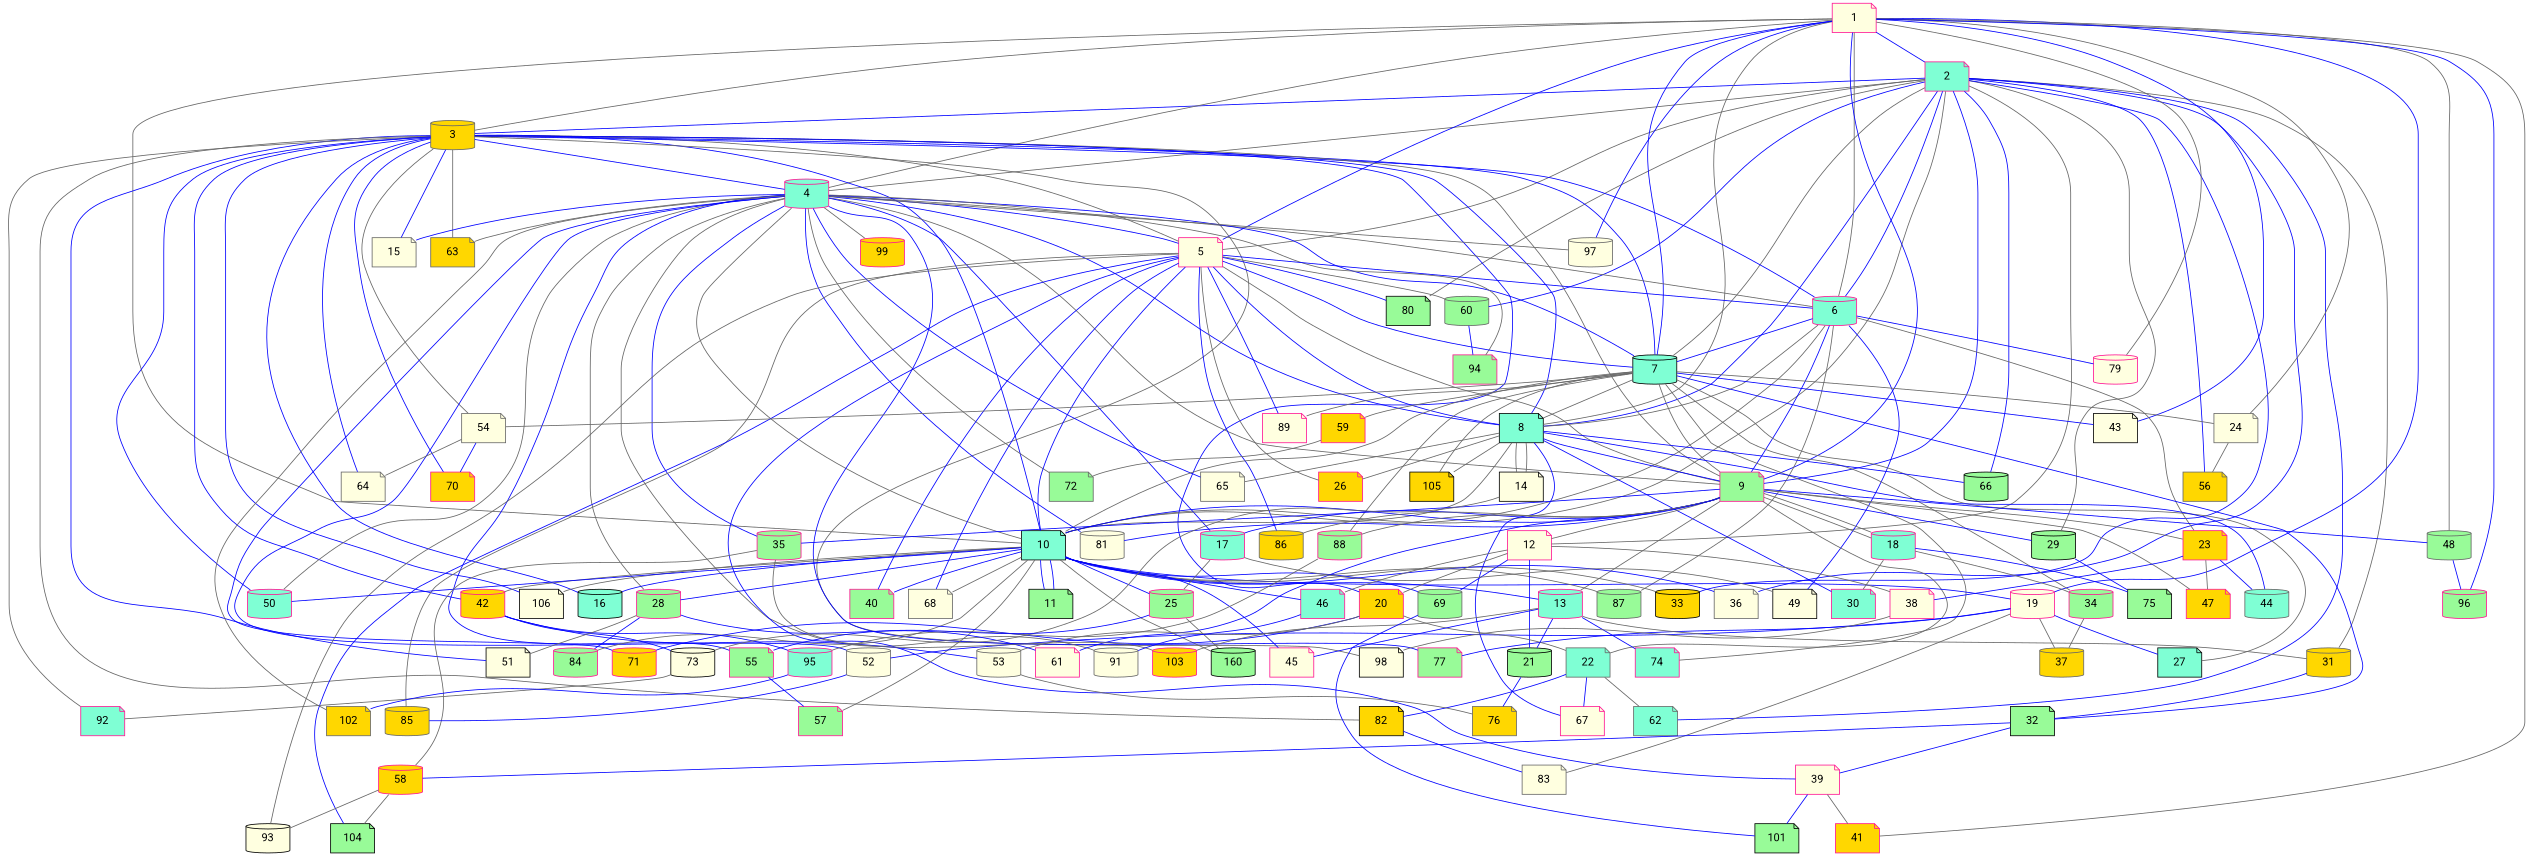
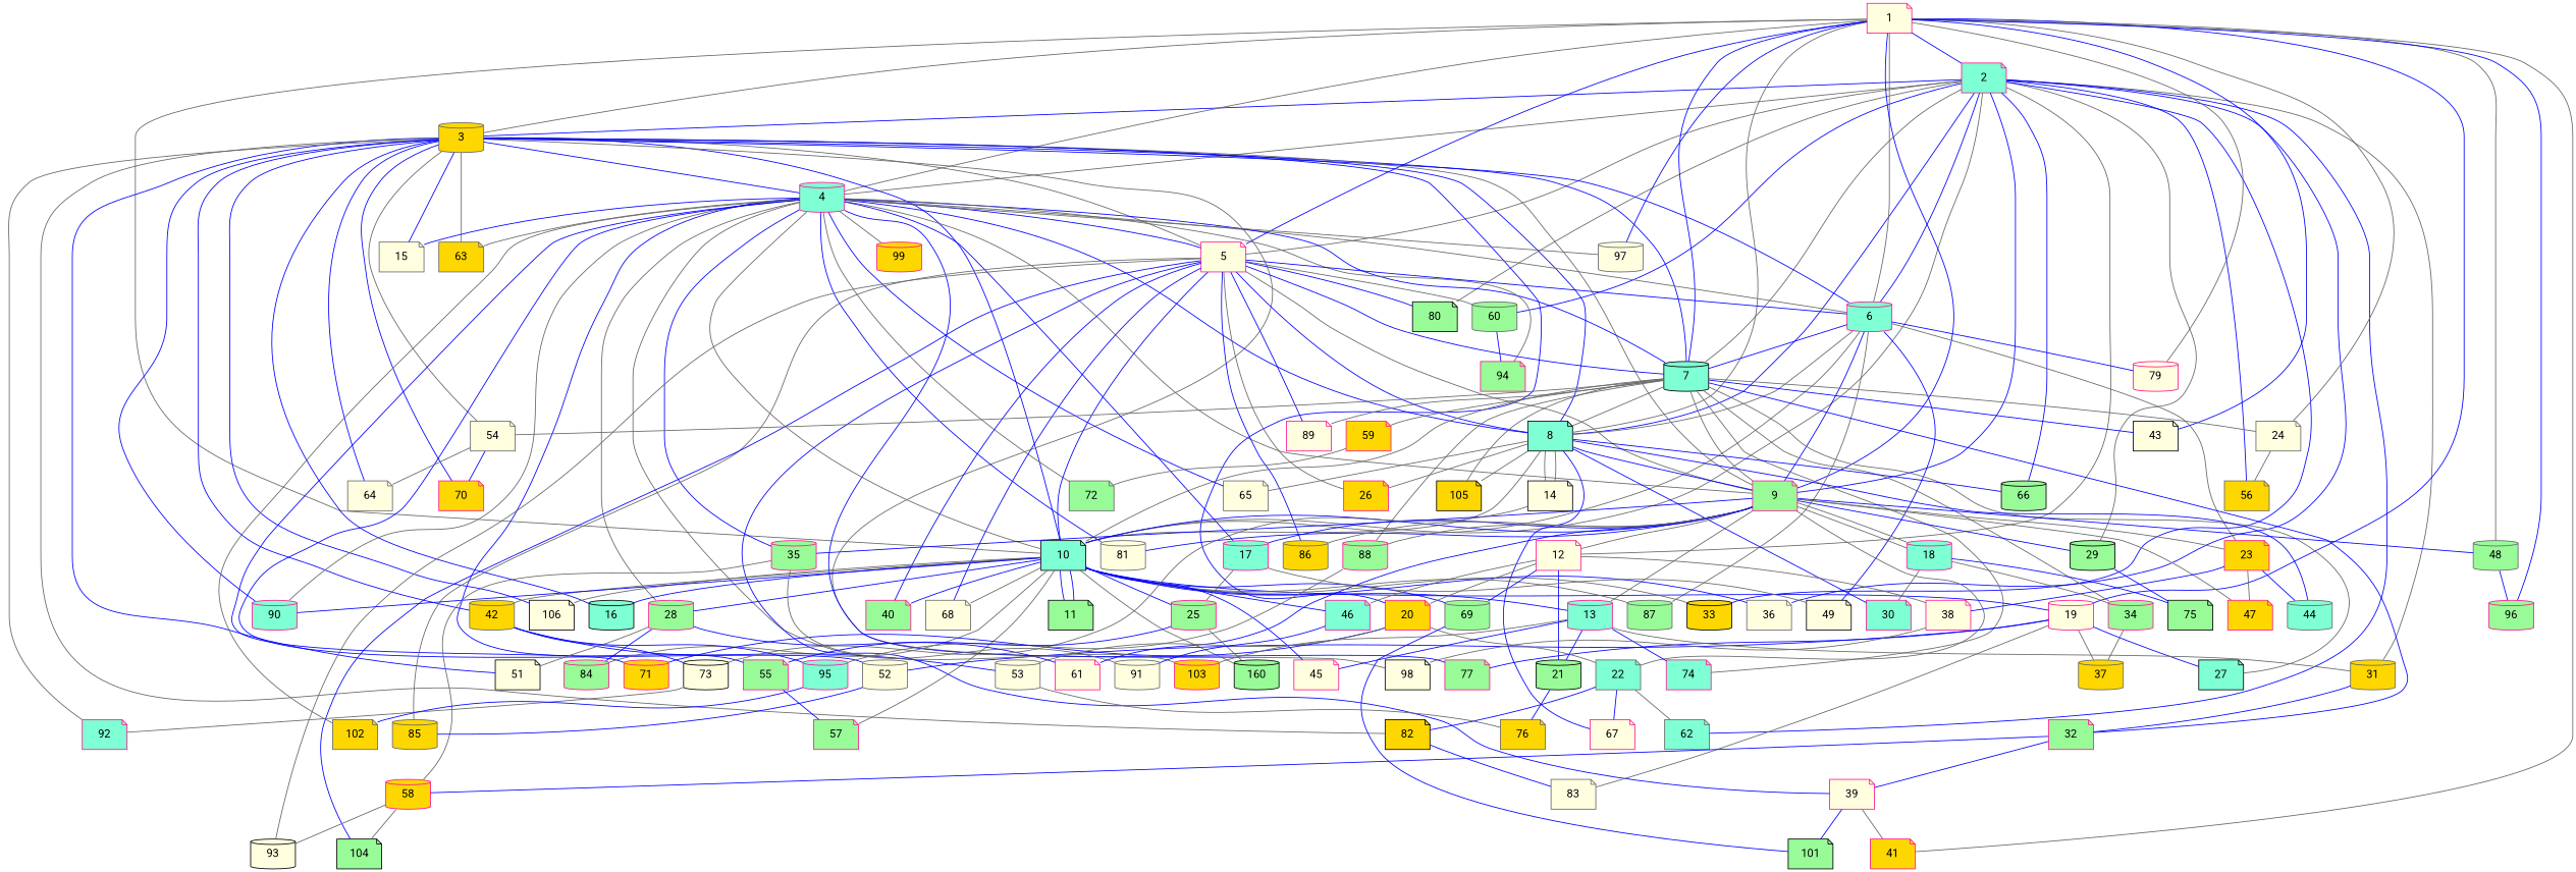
  graph {
    fontname=Roboto
    node [color=deeppink fillcolor=lightyellow fontname=Roboto shape=note style=filled]
    edge [color=blue fontname=Roboto]
    2 [fillcolor=aquamarine]
    1
    3 [color=gray40 fillcolor=gold shape=cylinder]
    4 [fillcolor=aquamarine shape=cylinder]
    5
    6 [fillcolor=aquamarine shape=cylinder]
    7 [color=black fillcolor=aquamarine shape=cylinder]
    8 [color=black fillcolor=aquamarine]
    9 [fillcolor=palegreen]
    10 [color=black fillcolor=aquamarine]
    19 [shape=cylinder]
    24 [color=gray40]
    41 [fillcolor=gold]
    43 [color=black]
    48 [color=gray40 fillcolor=palegreen shape=cylinder]
    79 [shape=cylinder]
    96 [fillcolor=palegreen shape=cylinder]
    97 [color=gray40 shape=cylinder]
    12
    29 [color=black fillcolor=palegreen shape=cylinder]
    31 [color=gray40 fillcolor=gold shape=cylinder]
    33 [color=black fillcolor=gold shape=cylinder]
    36 [color=gray40]
    56 [color=gray40 fillcolor=gold]
    60 [color=gray40 fillcolor=palegreen shape=cylinder]
    62 [color=gray40 fillcolor=aquamarine]
    66 [color=black fillcolor=palegreen shape=cylinder]
    80 [color=black fillcolor=palegreen]
    15 [color=gray40]
    16 [color=black fillcolor=aquamarine shape=cylinder]
    20 [fillcolor=gold]
-   42 [fillcolor=gold shape=cylinder]
+   42 [color=gray40 fillcolor=gold shape=cylinder]
    51 [color=black]
    54 [color=gray40]
    63 [color=gray40 fillcolor=gold]
    64 [color=gray40]
    70 [fillcolor=gold]
    82 [color=black fillcolor=gold]
    92 [fillcolor=aquamarine]
    98 [color=black]
    106 [color=black]
-   90 [fillcolor=aquamarine shape=cylinder label=50]
+   90 [fillcolor=aquamarine shape=cylinder]
    17 [fillcolor=aquamarine shape=cylinder]
    28 [fillcolor=palegreen shape=cylinder]
    35 [fillcolor=palegreen shape=cylinder]
    52 [color=gray40 shape=cylinder]
    55 [fillcolor=palegreen]
    65 [color=gray40]
    71 [fillcolor=gold shape=cylinder]
    72 [color=gray40 fillcolor=palegreen]
    77 [fillcolor=palegreen]
    81 [color=gray40 shape=cylinder]
    91 [color=gray40 shape=cylinder]
    94 [fillcolor=palegreen]
    99 [fillcolor=gold shape=cylinder]
    102 [color=gray40 fillcolor=gold]
    26 [fillcolor=gold]
    39
    40 [fillcolor=palegreen]
    68 [color=gray40]
    85 [color=gray40 fillcolor=gold shape=cylinder]
    86 [color=gray40 fillcolor=gold shape=cylinder]
    89
    93 [color=black shape=cylinder]
    104 [color=black fillcolor=palegreen]
    23 [fillcolor=gold]
    49 [color=black]
    87 [color=gray40 fillcolor=palegreen shape=cylinder]
    59 [fillcolor=gold]
    27 [color=black fillcolor=aquamarine]
-   32 [color=black fillcolor=palegreen]
+   32 [fillcolor=palegreen]
    34 [fillcolor=palegreen shape=cylinder]
    74 [fillcolor=aquamarine]
    88 [fillcolor=palegreen shape=cylinder]
    105 [color=black fillcolor=gold]
    14 [color=black]
    30 [fillcolor=aquamarine]
    44 [color=gray40 fillcolor=aquamarine shape=cylinder]
    67
    13 [fillcolor=aquamarine shape=cylinder]
    18 [fillcolor=aquamarine shape=cylinder]
    22 [color=gray40 fillcolor=aquamarine]
    47 [fillcolor=gold]
    61
    11 [color=black fillcolor=palegreen]
    25 [fillcolor=palegreen shape=cylinder]
    45
    46 [fillcolor=aquamarine]
    57 [fillcolor=palegreen]
    69 [color=gray40 fillcolor=palegreen shape=cylinder]
    84 [fillcolor=palegreen shape=cylinder]
    n92 [color=black fillcolor=palegreen label=160 shape=cylinder]
    37 [color=gray40 fillcolor=gold shape=cylinder]
    83 [color=gray40]
    21 [color=black fillcolor=palegreen shape=cylinder]
    38
    75 [color=black fillcolor=palegreen]
    53 [color=gray40 shape=cylinder]
    73 [color=black shape=cylinder]
    95 [fillcolor=aquamarine shape=cylinder]
    103 [fillcolor=gold shape=cylinder]
    58 [fillcolor=gold shape=cylinder]
    101 [color=black fillcolor=palegreen]
    76 [color=gray40 fillcolor=gold]
    2 -- 3
    2 -- 4 [color=gray40]
    2 -- 5 [color=gray40]
    2 -- 6
    2 -- 7 [color=gray40]
    2 -- 8
    2 -- 9
    2 -- 10 [color=gray40]
    2 -- 12 [color=gray40]
    2 -- 29 [color=gray40]
    2 -- 31 [color=gray40]
    2 -- 33
    2 -- 36
    2 -- 56
    2 -- 60
    2 -- 62
    2 -- 66
    2 -- 80 [color=gray40]
    1 -- 2
    1 -- 3 [color=gray40]
    1 -- 4 [color=gray40]
    1 -- 5
    1 -- 6 [color=gray40]
    1 -- 7
    1 -- 8 [color=gray40]
    1 -- 9
    1 -- 10 [color=gray40]
    1 -- 19
    1 -- 24 [color=gray40]
    1 -- 41 [color=gray40]
    1 -- 43
    1 -- 48 [color=gray40]
    1 -- 79 [color=gray40]
    1 -- 96
    1 -- 97
    3 -- 4
    3 -- 5 [color=gray40]
    3 -- 6
    3 -- 7
    3 -- 8
    3 -- 9 [color=gray40]
    3 -- 10
    3 -- 15
    3 -- 16
    3 -- 20
    3 -- 42
    3 -- 51
    3 -- 54 [color=gray40]
    3 -- 63 [color=gray40]
    3 -- 64
    3 -- 70
    3 -- 82 [color=gray40]
    3 -- 92 [color=gray40]
    3 -- 98 [color=gray40]
    3 -- 106
    3 -- 90
    4 -- 5
    4 -- 6 [color=gray40]
    4 -- 7
    4 -- 8
    4 -- 9 [color=gray40]
    4 -- 10 [color=gray40]
    4 -- 97 [color=gray40]
    4 -- 15
    4 -- 63 [color=gray40]
    4 -- 90 [color=gray40]
    4 -- 17
    4 -- 28 [color=gray40]
    4 -- 35
    4 -- 52
    4 -- 55
    4 -- 65
    4 -- 71
    4 -- 72 [color=gray40]
    4 -- 77
    4 -- 81
    4 -- 91 [color=gray40]
    4 -- 94 [color=gray40]
    4 -- 99 [color=gray40]
    4 -- 102 [color=gray40]
    5 -- 6
    5 -- 7
    5 -- 8
    5 -- 9 [color=gray40]
    5 -- 10
    5 -- 60 [color=gray40]
    5 -- 80
    5 -- 26 [color=gray40]
    5 -- 39
    5 -- 40
    5 -- 68
    5 -- 85 [color=gray40]
    5 -- 86
    5 -- 89
    5 -- 93 [color=gray40]
    5 -- 104
    6 -- 7
    6 -- 8 [color=gray40]
    6 -- 9
    6 -- 10 [color=gray40]
    6 -- 79
    6 -- 23 [color=gray40]
    6 -- 49
    6 -- 87 [color=gray40]
    7 -- 8 [color=gray40]
    7 -- 9 [color=gray40]
    7 -- 10 [color=gray40]
    7 -- 24 [color=gray40]
    7 -- 43
    7 -- 54 [color=gray40]
    7 -- 89 [color=gray40]
    7 -- 59 [color=gray40]
    7 -- 27 [color=gray40]
    7 -- 32
    7 -- 34 [color=gray40]
    7 -- 74 [color=gray40]
    7 -- 88 [color=gray40]
    7 -- 105 [color=gray40]
    8 -- 9
    8 -- 10 [color=gray40]
    8 -- 66
    8 -- 65 [color=gray40]
    8 -- 26 [color=gray40]
    8 -- 105 [color=gray40]
    8 -- 14 [color=gray40]
    8 -- 14 [color=gray40]
    8 -- 30
    8 -- 44
    8 -- 67
    9 -- 10
    9 -- 48
    9 -- 12 [color=gray40]
    9 -- 29
    9 -- 17
    9 -- 35
    9 -- 81
    9 -- 86 [color=gray40]
    9 -- 23 [color=gray40]
    9 -- 88 [color=gray40]
    9 -- 13 [color=gray40]
    9 -- 18 [color=gray40]
    9 -- 18 [color=gray40]
    9 -- 22 [color=gray40]
    9 -- 47 [color=gray40]
    9 -- 61
    10 -- 19
    10 -- 33 [color=gray40]
    10 -- 36
    10 -- 16
    10 -- 42 [color=gray40]
    10 -- 106 [color=gray40]
    10 -- 90
    10 -- 28
    10 -- 40
    10 -- 68 [color=gray40]
    10 -- 87 [color=gray40]
    10 -- 13
    10 -- 11
    10 -- 11
    10 -- 25
    10 -- 45
    10 -- 46
    10 -- 57 [color=gray40]
    10 -- 69
    10 -- 84 [color=gray40]
    10 -- n92 [color=gray40]
    19 -- 52
    19 -- 77
    19 -- 27
    19 -- 37 [color=gray40]
    19 -- 83 [color=gray40]
    24 -- 56 [color=gray40]
    48 -- 96
    12 -- 20 [color=gray40]
    12 -- 46 [color=gray40]
    12 -- 69
    12 -- 21
    12 -- 38 [color=gray40]
    29 -- 75
    31 -- 32
    60 -- 94
    20 -- 71
    20 -- 22 [color=gray40]
    20 -- 53 [color=gray40]
    42 -- 53
    42 -- 73
    42 -- 95
    54 -- 64 [color=gray40]
    54 -- 70
    82 -- 83
    17 -- 49 [color=gray40]
    17 -- 25 [color=gray40]
    28 -- 51 [color=gray40]
    28 -- 61
    28 -- 84
    35 -- 103 [color=gray40]
    35 -- 58 [color=gray40]
    52 -- 85
    55 -- 57
    39 -- 41 [color=gray40]
    39 -- 101
    23 -- 44
    23 -- 47 [color=gray40]
    23 -- 38
    59 -- 72 [color=gray40]
    32 -- 39
    32 -- 58
    34 -- 37 [color=gray40]
    88 -- 95 [color=gray40]
    14 -- 73 [color=gray40]
    13 -- 31 [color=gray40]
    13 -- 74
    13 -- 45
    13 -- 21
    13 -- 103 [color=gray40]
    18 -- 34 [color=gray40]
    18 -- 30 [color=gray40]
    18 -- 75
    22 -- 62 [color=gray40]
    22 -- 82
    22 -- 67
    25 -- 55
    25 -- n92 [color=gray40]
    46 -- 91
    69 -- 101
    21 -- 76
    38 -- 98 [color=gray40]
    53 -- 76 [color=gray40]
    73 -- 92 [color=gray40]
    95 -- 102
    58 -- 93 [color=gray40]
    58 -- 104 [color=gray40]
  }
